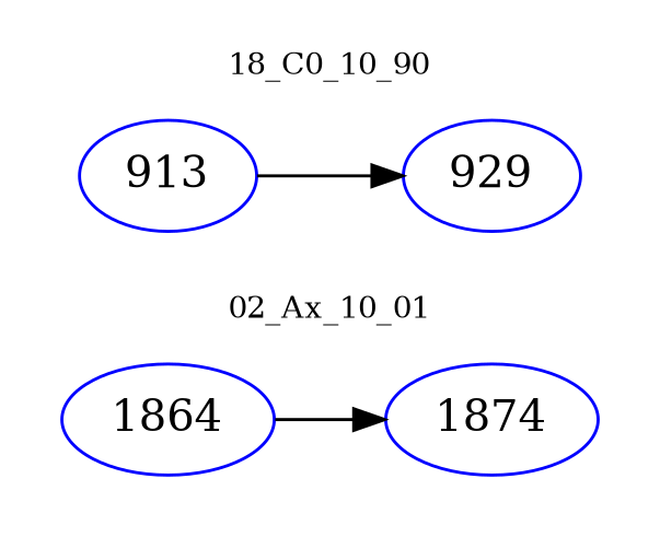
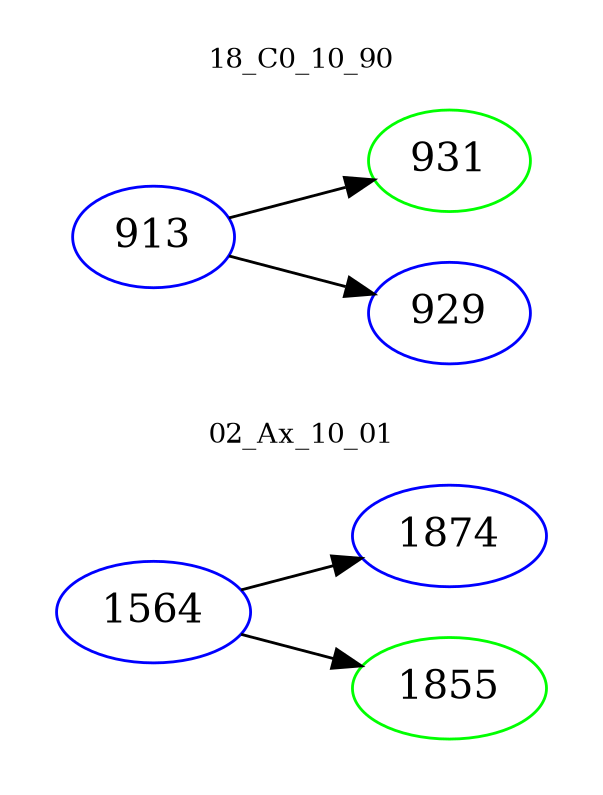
  digraph {
    rankdir=LR
    node [color=blue]
    edge [color=black]
-   n1 [label=1864]
+   n1 [label=1564]
+   n2 [color=green label=1855]
    n3 [label=1874]
    n4 [label=913]
    n5 [label=929]
+   n6 [color=green label=931]
    subgraph cluster_1 {
      color=white
      fontsize=10
      label="02_Ax_10_01"
      n1
+     n2
      n3
    }
    subgraph cluster_2 {
      color=white
      fontsize=10
      label="18_C0_10_90"
      n4
      n5
+     n6
    }
+   n1 -> n2
    n1 -> n3
    n4 -> n5
+   n4 -> n6
  }
